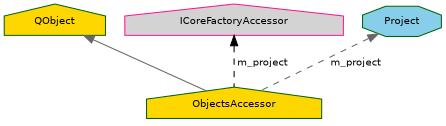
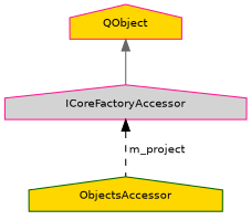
  digraph {
    node [color=darkgreen fillcolor=gold fontname=Helvetica fontsize=10 shape=house style=filled]
    edge [color=gray40 dir=back fontname=Helvetica fontsize=10 labelfontname=Helvetica labelfontsize=10 style=dashed]
    n1 [fontcolor=black height=0.2 label=ObjectsAccessor width=0.4]
-   n2 [height=0.2 label=QObject width=0.4]
+   n2 [color=deeppink height=0.2 label=QObject width=0.4]
    n3 [color=deeppink fillcolor=lightgrey height=0.2 label=ICoreFactoryAccessor width=0.4]
-   n4 [fillcolor=skyblue height=0.2 label=Project shape=octagon width=0.4]
-   n2 -> n1 [style=solid]
+   n2 -> n3 [style=solid]
    n3 -> n1 [color=black label=" m_project"]
-   n4 -> n1 [label=" m_project"]
  }
